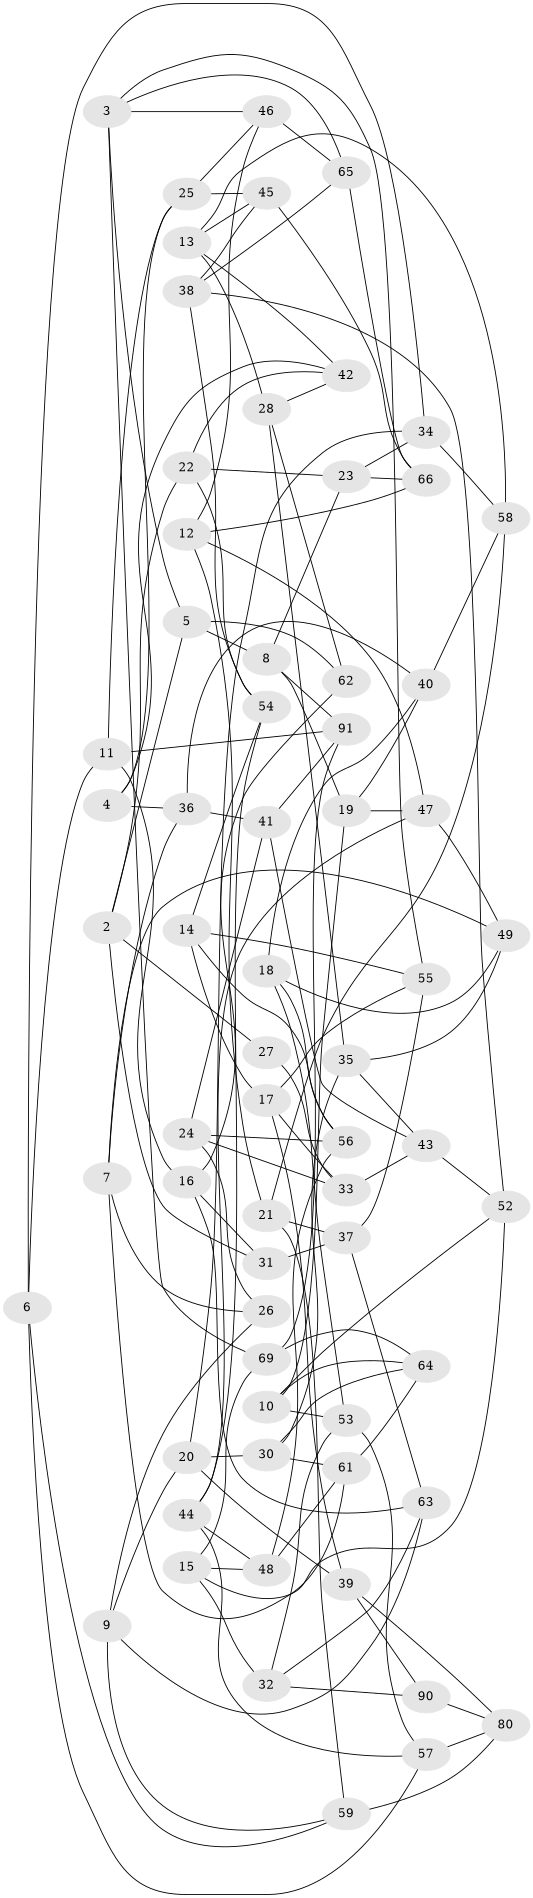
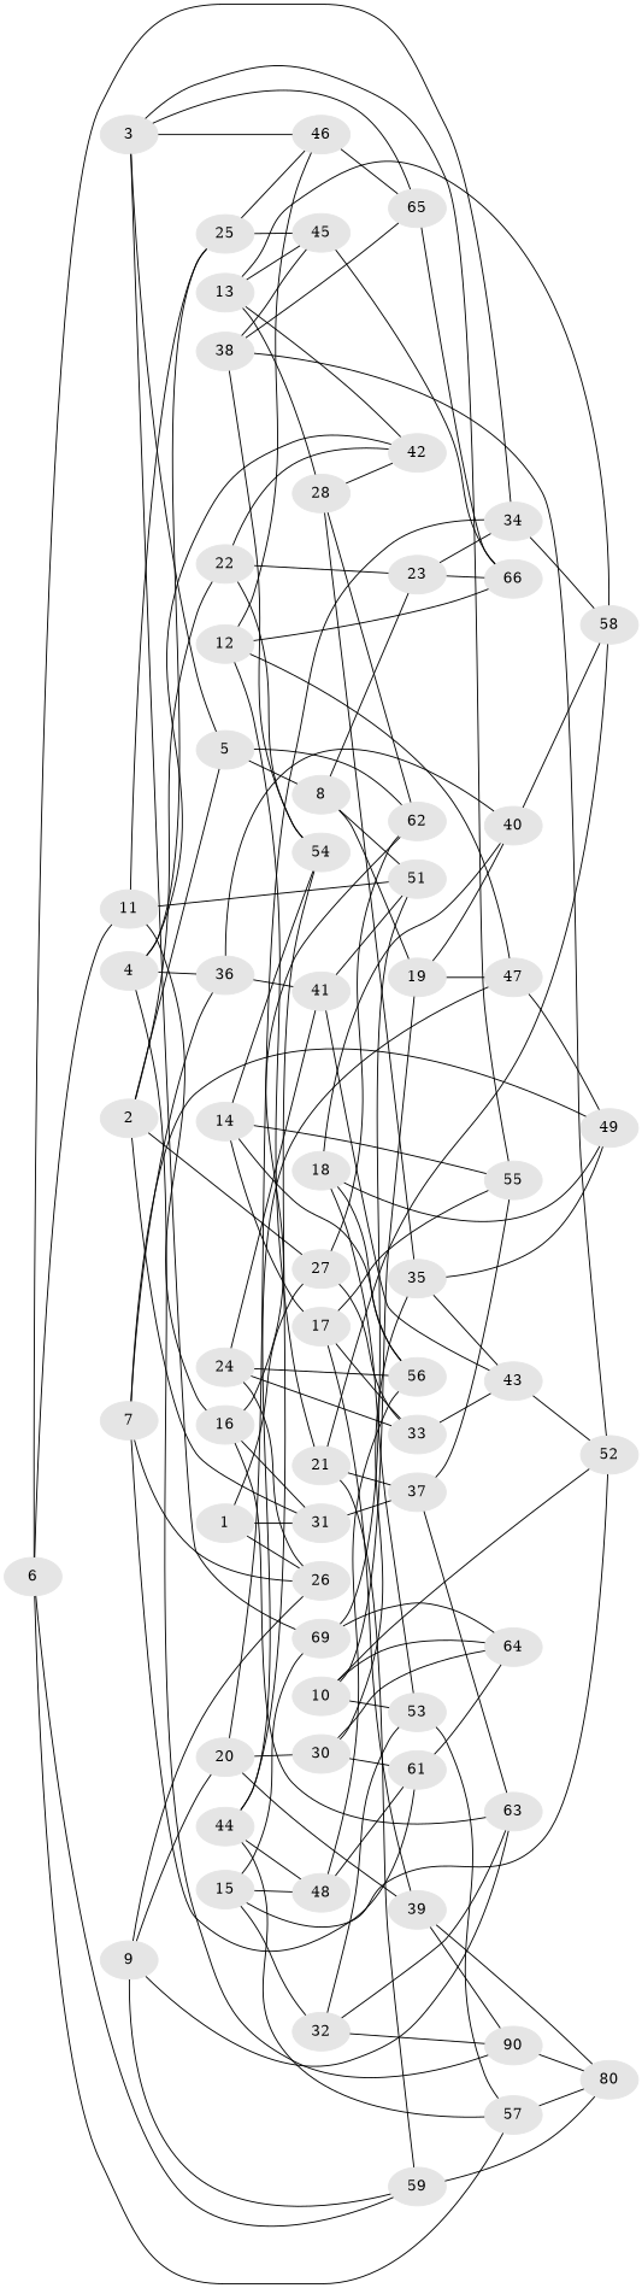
  graph {
    rankdir=LR
    node [color=gray90 style=filled]
+   1
    26
    27
    31
    62
    33
    37
    65
    66
    2
    5
    22
    8
    42
    23
    54
    3
    n18 [label=69]
    46
    55
-   51 [label=91]
+   51
    64
    4
    25
    36
    n26 [label=90]
    45
    40
    41
    n30 [label=80]
    19
    6
    11
    34
    57
    59
    16
    58
    7
    49
    61
    47
    9
    20
    63
    39
    30
    10
    52
    53
    12
    21
    13
    28
    35
    14
    17
    56
    15
    32
    48
    43
    18
    24
    38
    44
+   1 -- 26
+   1 -- 27
+   1 -- 31
+   27 -- 62
    27 -- 33
    31 -- 37
    33 -- 43
    37 -- 55
    37 -- 63
    65 -- 66
    2 -- 27
    2 -- 31
    2 -- 5
    2 -- 22
    5 -- 62
    5 -- 8
    22 -- 42
    22 -- 23
    22 -- 54
    8 -- 23
    8 -- 51
    8 -- 19
    23 -- 66
    23 -- 34
    3 -- 65
    3 -- 5
    3 -- n18
    3 -- 46
    3 -- 55
    n18 -- 51
    n18 -- 64
    46 -- 65
    4 -- 42
    4 -- 25
    4 -- 36
+   4 -- n26
    25 -- 46
    25 -- 45
    36 -- 40
    36 -- 41
    n26 -- n30
    45 -- 66
    40 -- 58
    41 -- 51
    41 -- 43
    19 -- 40
    19 -- 47
    6 -- 11
    6 -- 34
    6 -- 57
    6 -- 59
    11 -- 51
    11 -- 25
    11 -- 16
    34 -- 58
    57 -- n30
    59 -- n30
    16 -- 31
    16 -- 62
    16 -- 63
    7 -- 26
    7 -- 36
    7 -- 49
    7 -- 61
    61 -- 64
    47 -- 49
    9 -- 26
    9 -- 59
    9 -- 20
    9 -- 63
    20 -- 34
    20 -- 39
    20 -- 30
    39 -- n26
    39 -- n30
    30 -- 64
    30 -- 61
    30 -- 35
    10 -- 64
    10 -- 19
    10 -- 52
    10 -- 53
    53 -- 57
    12 -- 66
    12 -- 46
    12 -- 47
    12 -- 21
    21 -- 37
    21 -- 59
    21 -- 58
    13 -- 42
    13 -- 45
    13 -- 58
    13 -- 28
    28 -- 62
    28 -- 42
    28 -- 35
    35 -- 49
    35 -- 43
    14 -- 54
    14 -- 55
    14 -- 17
    14 -- 56
    17 -- 33
    17 -- 55
    17 -- 39
    15 -- n18
    15 -- 52
    15 -- 32
    15 -- 48
    32 -- n26
    32 -- 63
    32 -- 53
    48 -- 61
    48 -- 56
    43 -- 52
    18 -- 40
    18 -- 49
    18 -- 53
    18 -- 56
    24 -- 26
    24 -- 33
    24 -- 41
    24 -- 56
    38 -- 65
    38 -- 54
    38 -- 45
    38 -- 52
    44 -- 54
    44 -- 57
    44 -- 47
    44 -- 48
  }
